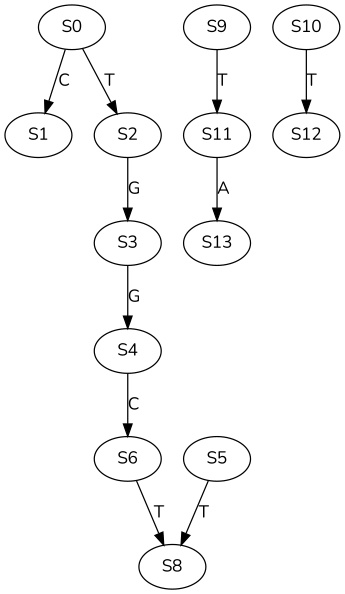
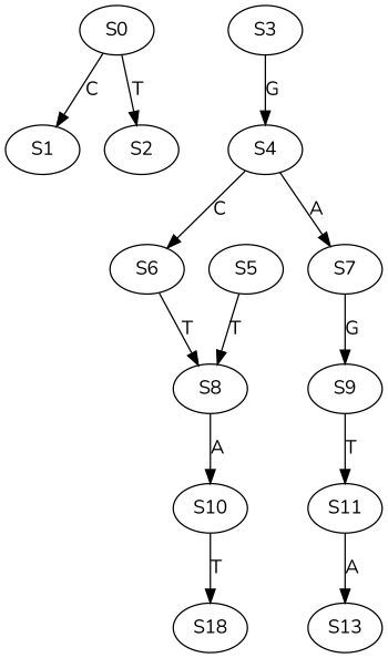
  strict digraph {
    fontname=Nunito
    node [fontname=Nunito]
    edge [fontname=Nunito]
    S0
    S1
    S2
    S3
    S4
    S6
+   S7
    S5
    S8
    S9
    S10
    S11
-   S12
+   S12 [label=S18]
    S13
    S0 -> S1 [label=C]
    S0 -> S2 [label=T]
-   S2 -> S3 [label=G]
    S3 -> S4 [label=G]
    S4 -> S6 [label=C]
+   S4 -> S7 [label=A]
    S6 -> S8 [label=T]
+   S7 -> S9 [label=G]
    S5 -> S8 [label=T]
+   S8 -> S10 [label=A]
    S9 -> S11 [label=T]
    S10 -> S12 [label=T]
    S11 -> S13 [label=A]
  }
